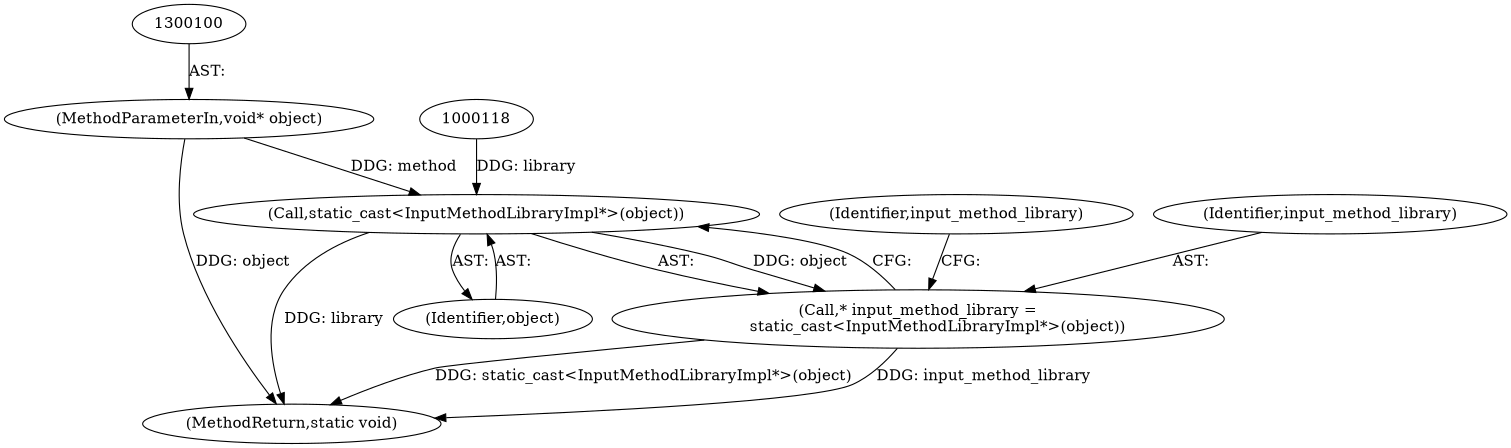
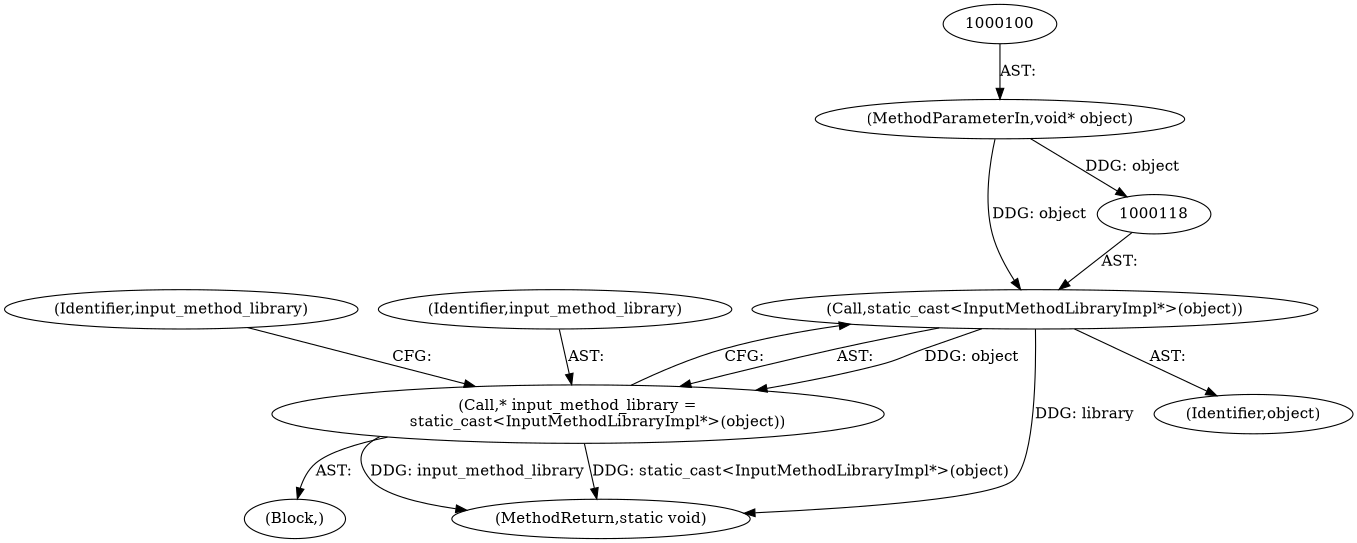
  digraph {
    fontname="DejaVu Serif"
    node [fontname="DejaVu Serif"]
    edge [fontname="DejaVu Serif"]
    n1 [label="(Call,static_cast<InputMethodLibraryImpl*>(object))"]
    n2 [label="(Call,* input_method_library =\n        static_cast<InputMethodLibraryImpl*>(object))"]
    n3 [label="(MethodReturn,static void)"]
    n4 [label="(Identifier,object)"]
+   n5 [label="(Block,)"]
    n6 [label="(MethodParameterIn,void* object)"]
-   1000100 [label=1300100]
+   1000100
    n8 [label="(Identifier,input_method_library)"]
    n9 [label="(Identifier,input_method_library)"]
    1000118
    n1 -> n2 [label="AST: "]
    n1 -> n2 [label="DDG: object"]
    n1 -> n3 [label="DDG: library"]
    n1 -> n4 [label="AST: "]
    n2 -> n1 [label="CFG: "]
    n2 -> n3 [label="DDG: static_cast<InputMethodLibraryImpl*>(object)"]
    n2 -> n3 [label="DDG: input_method_library"]
-   n4 -> n1 [label="AST: "]
-   n6 -> n1 [label="DDG: method"]
-   n6 -> n3 [label="DDG: object"]
+   n2 -> n5 [label="AST: "]
+   n6 -> n1 [label="DDG: object"]
+   n6 -> 1000118 [label="DDG: object"]
    1000100 -> n6 [label="AST: "]
    n8 -> n2 [label="CFG: "]
    n9 -> n2 [label="AST: "]
-   1000118 -> n1 [label="DDG: library"]
+   1000118 -> n1 [label="AST: "]
  }
